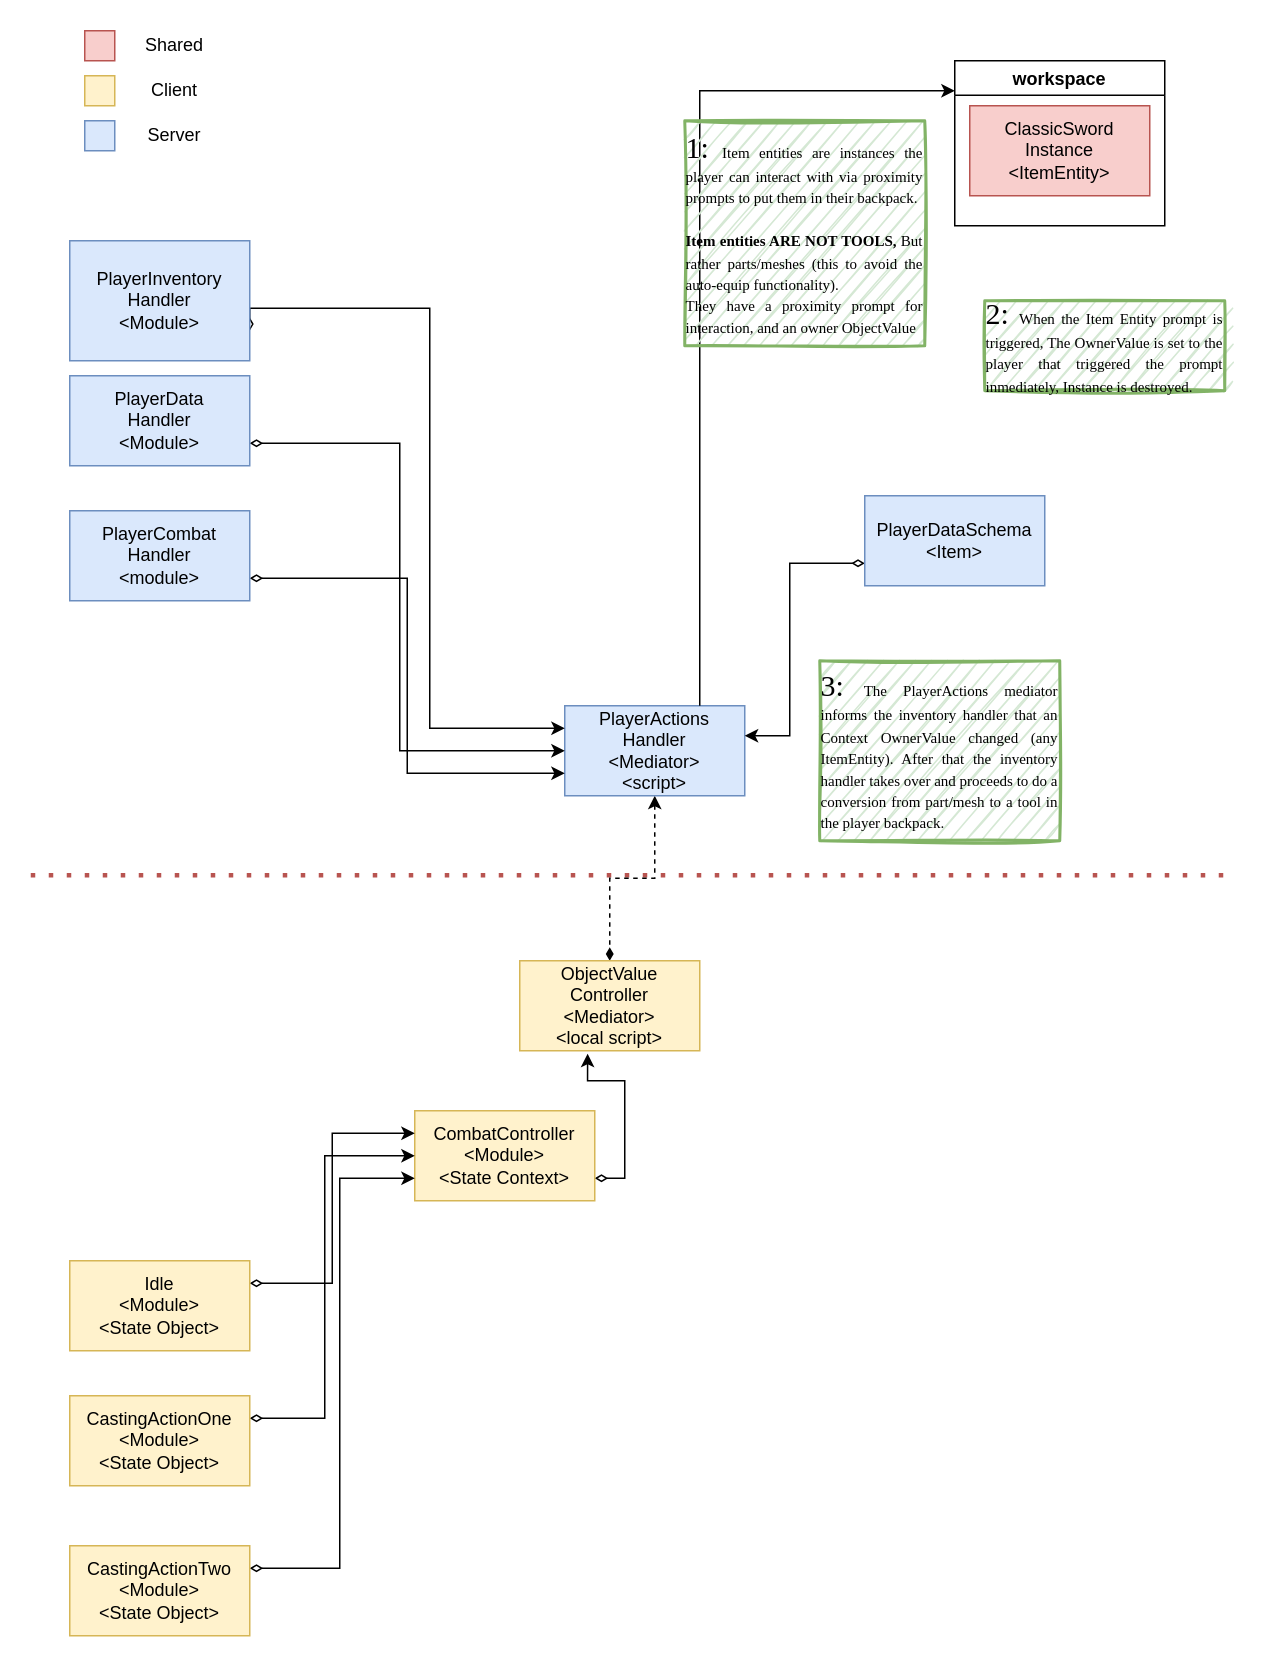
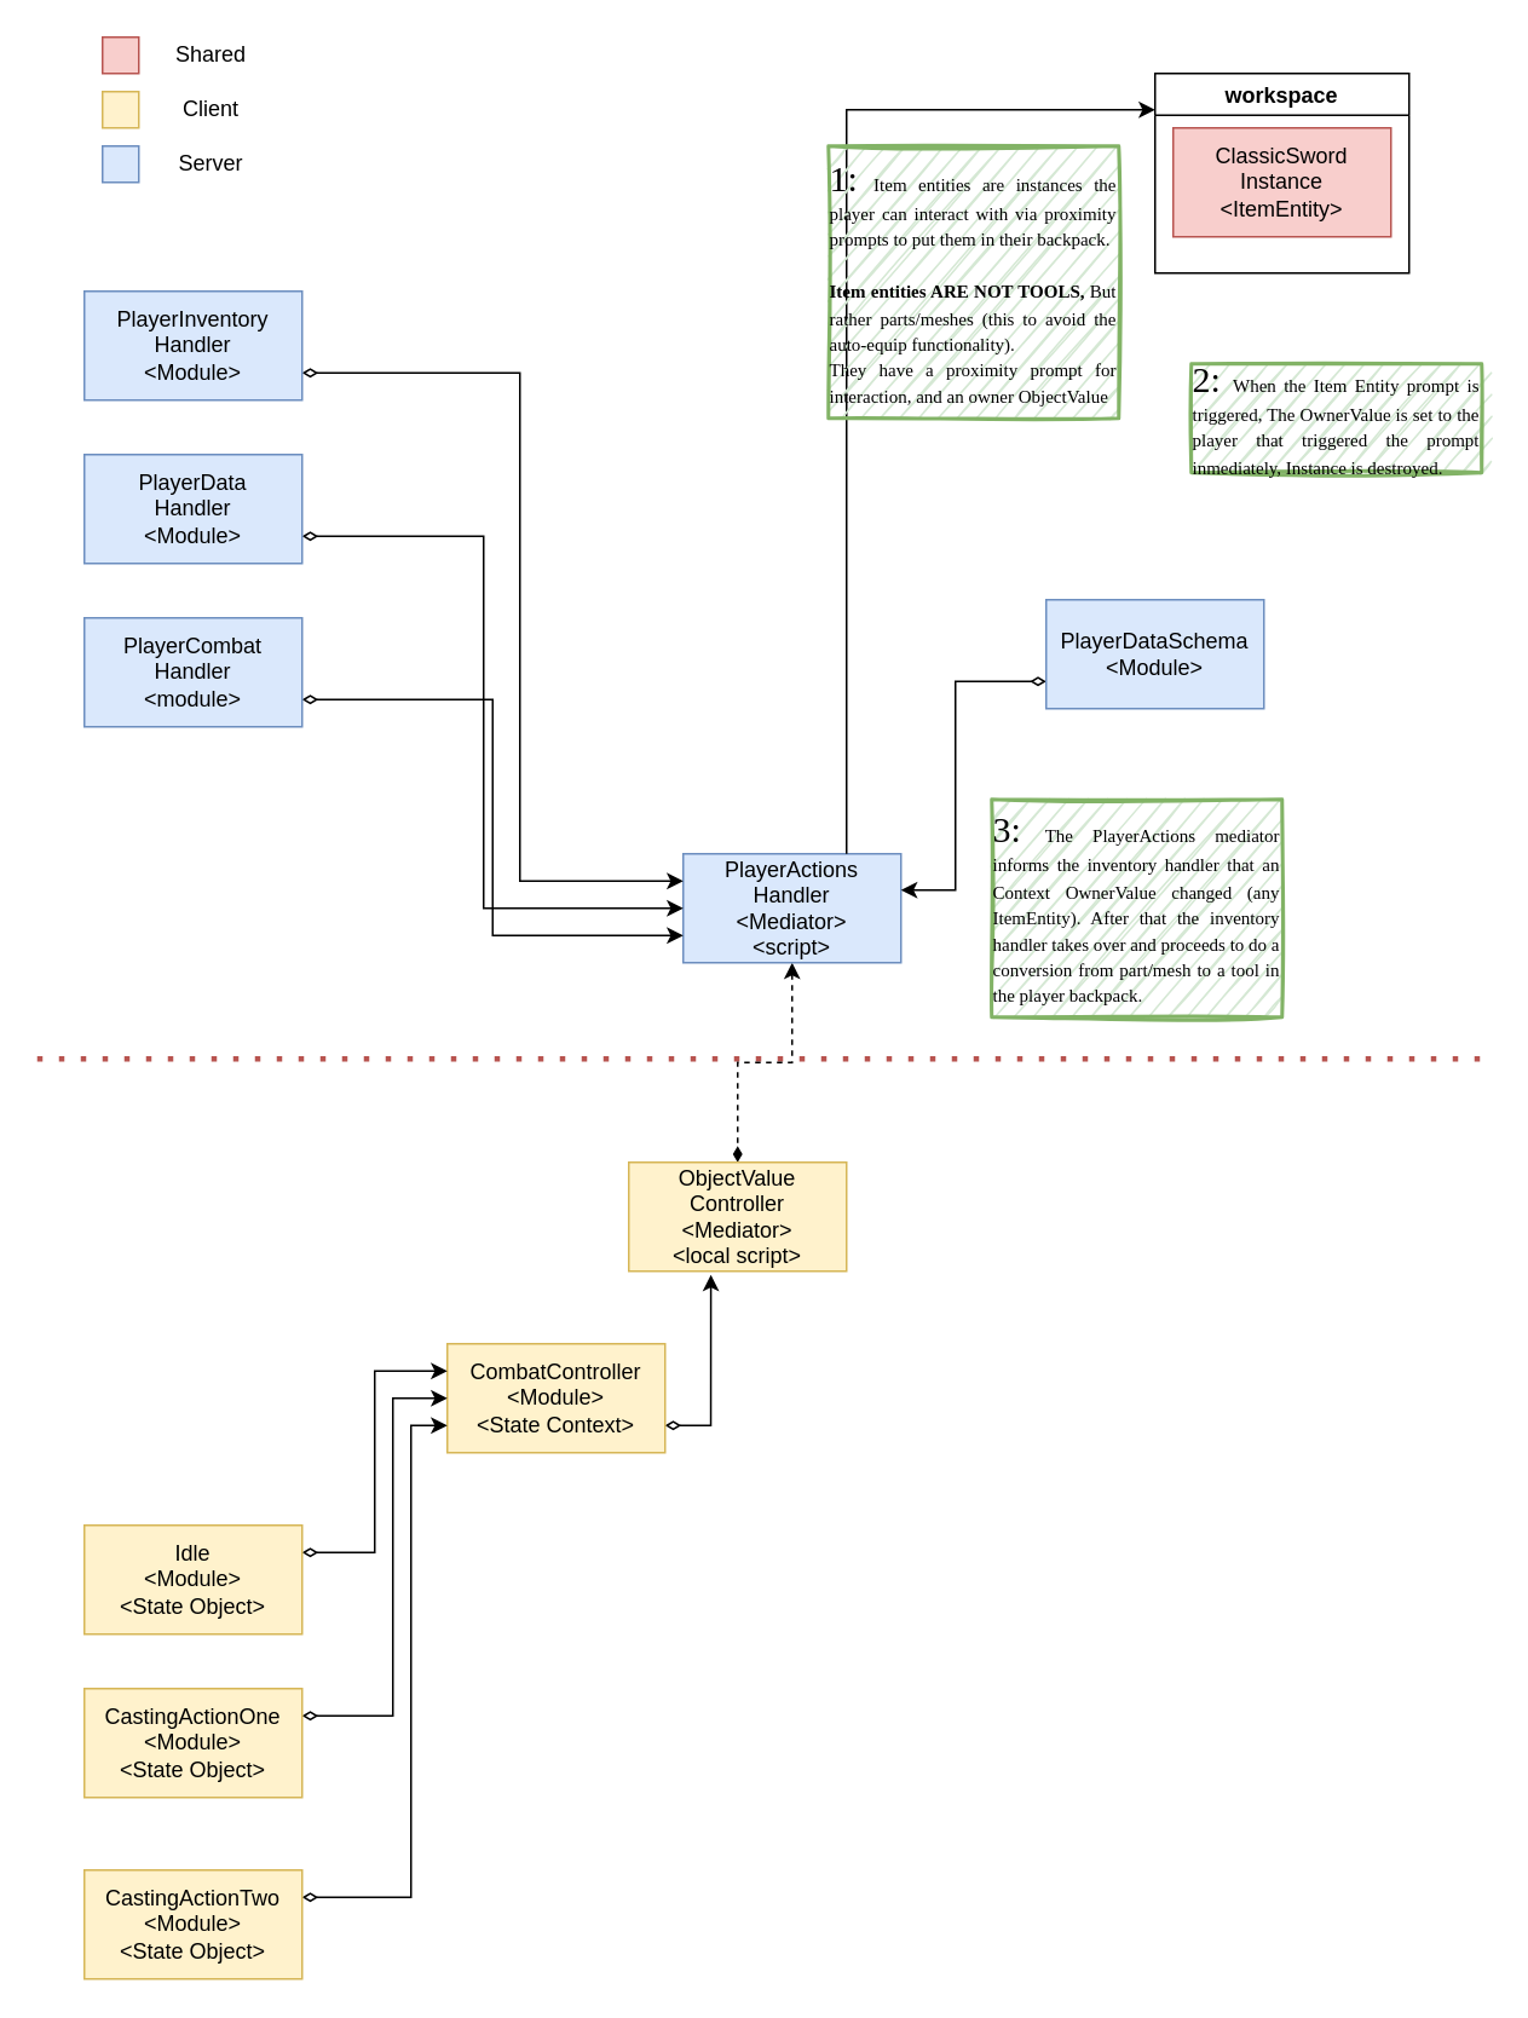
  <mxCell id="0" />
  <mxCell id="1" parent="0" />
  <mxCell id="2" value="" style="endArrow=none;dashed=1;html=1;dashPattern=1 3;strokeWidth=3;rounded=0;fillColor=#f8cecc;strokeColor=#b85450;" parent="1" edge="1"><mxGeometry width="50" height="50" relative="1" as="geometry"><mxPoint x="20" y="583" as="sourcePoint" /><mxPoint x="820" y="583" as="targetPoint" /></mxGeometry></mxCell>
  <mxCell id="3" style="edgeStyle=orthogonalEdgeStyle;rounded=0;orthogonalLoop=1;jettySize=auto;html=1;entryX=0.5;entryY=0;entryDx=0;entryDy=0;startArrow=classic;startFill=1;endArrow=diamondThin;endFill=1;dashed=1;" parent="1" source="4" target="5" edge="1"><mxGeometry relative="1" as="geometry" /></mxCell>
  <mxCell id="4" value="PlayerActions&lt;br&gt;Handler&lt;br&gt;&amp;lt;Mediator&amp;gt;&lt;br&gt;&amp;lt;script&amp;gt;" style="rounded=0;whiteSpace=wrap;html=1;fillColor=#dae8fc;strokeColor=#6c8ebf;" parent="1" vertex="1"><mxGeometry x="376" y="470" width="120" height="60" as="geometry" /></mxCell>
  <mxCell id="5" value="ObjectValue&lt;br&gt;Controller&lt;br&gt;&amp;lt;Mediator&amp;gt;&lt;br&gt;&amp;lt;local script&amp;gt;" style="rounded=0;whiteSpace=wrap;html=1;fillColor=#fff2cc;strokeColor=#d6b656;" parent="1" vertex="1"><mxGeometry x="346" y="640" width="120" height="60" as="geometry" /></mxCell>
  <mxCell id="6" style="edgeStyle=orthogonalEdgeStyle;rounded=0;orthogonalLoop=1;jettySize=auto;html=1;exitX=1;exitY=0.75;exitDx=0;exitDy=0;entryX=0.377;entryY=1.033;entryDx=0;entryDy=0;entryPerimeter=0;startArrow=diamondThin;startFill=0;endArrow=classic;endFill=1;" parent="1" source="7" target="5" edge="1"><mxGeometry relative="1" as="geometry" /></mxCell>
- <mxCell id="7" value="CombatController&lt;br&gt;&amp;lt;Module&amp;gt;&lt;br&gt;&amp;lt;State Context&amp;gt;" style="rounded=0;whiteSpace=wrap;html=1;fillColor=#fff2cc;strokeColor=#d6b656;" parent="1" vertex="1"><mxGeometry x="276" y="740" width="120" height="60" as="geometry" /></mxCell>
+ <mxCell id="7" value="CombatController&lt;br&gt;&amp;lt;Module&amp;gt;&lt;br&gt;&amp;lt;State Context&amp;gt;" style="rounded=0;whiteSpace=wrap;html=1;fillColor=#fff2cc;strokeColor=#d6b656;" parent="1" vertex="1"><mxGeometry x="246" y="740" width="120" height="60" as="geometry" /></mxCell>
  <mxCell id="8" style="edgeStyle=orthogonalEdgeStyle;rounded=0;orthogonalLoop=1;jettySize=auto;html=1;exitX=1;exitY=0.25;exitDx=0;exitDy=0;entryX=0;entryY=0.25;entryDx=0;entryDy=0;startArrow=diamondThin;startFill=0;" parent="1" source="9" target="7" edge="1"><mxGeometry relative="1" as="geometry" /></mxCell>
  <mxCell id="9" value="Idle&lt;br&gt;&amp;lt;Module&amp;gt;&lt;br&gt;&amp;lt;State Object&amp;gt;" style="rounded=0;whiteSpace=wrap;html=1;fillColor=#fff2cc;strokeColor=#d6b656;" parent="1" vertex="1"><mxGeometry x="46" y="840" width="120" height="60" as="geometry" /></mxCell>
  <mxCell id="10" style="edgeStyle=orthogonalEdgeStyle;rounded=0;orthogonalLoop=1;jettySize=auto;html=1;exitX=1;exitY=0.25;exitDx=0;exitDy=0;entryX=0;entryY=0.5;entryDx=0;entryDy=0;startArrow=diamondThin;startFill=0;" parent="1" source="11" target="7" edge="1"><mxGeometry relative="1" as="geometry"><Array as="points"><mxPoint x="216" y="945" /><mxPoint x="216" y="770" /></Array></mxGeometry></mxCell>
  <mxCell id="11" value="CastingActionOne&lt;br&gt;&amp;lt;Module&amp;gt;&lt;br&gt;&amp;lt;State Object&amp;gt;" style="rounded=0;whiteSpace=wrap;html=1;fillColor=#fff2cc;strokeColor=#d6b656;" parent="1" vertex="1"><mxGeometry x="46" y="930" width="120" height="60" as="geometry" /></mxCell>
  <mxCell id="12" style="edgeStyle=orthogonalEdgeStyle;rounded=0;orthogonalLoop=1;jettySize=auto;html=1;exitX=1;exitY=0.25;exitDx=0;exitDy=0;entryX=0;entryY=0.75;entryDx=0;entryDy=0;startArrow=diamondThin;startFill=0;" parent="1" source="13" target="7" edge="1"><mxGeometry relative="1" as="geometry"><Array as="points"><mxPoint x="226" y="1045" /><mxPoint x="226" y="785" /></Array></mxGeometry></mxCell>
  <mxCell id="13" value="CastingActionTwo&lt;br&gt;&amp;lt;Module&amp;gt;&lt;br&gt;&amp;lt;State Object&amp;gt;" style="rounded=0;whiteSpace=wrap;html=1;fillColor=#fff2cc;strokeColor=#d6b656;" parent="1" vertex="1"><mxGeometry x="46" y="1030" width="120" height="60" as="geometry" /></mxCell>
  <mxCell id="14" style="edgeStyle=orthogonalEdgeStyle;rounded=0;orthogonalLoop=1;jettySize=auto;html=1;exitX=1;exitY=0.75;exitDx=0;exitDy=0;entryX=0;entryY=0.75;entryDx=0;entryDy=0;startArrow=diamondThin;startFill=0;" parent="1" source="15" target="4" edge="1"><mxGeometry relative="1" as="geometry" /></mxCell>
  <mxCell id="15" value="PlayerCombat&lt;br&gt;Handler&lt;br&gt;&amp;lt;module&amp;gt;" style="rounded=0;whiteSpace=wrap;html=1;fillColor=#dae8fc;strokeColor=#6c8ebf;" parent="1" vertex="1"><mxGeometry x="46" y="340" width="120" height="60" as="geometry" /></mxCell>
  <mxCell id="16" style="edgeStyle=orthogonalEdgeStyle;rounded=0;orthogonalLoop=1;jettySize=auto;html=1;exitX=1;exitY=0.75;exitDx=0;exitDy=0;entryX=0;entryY=0.5;entryDx=0;entryDy=0;startArrow=diamondThin;startFill=0;" parent="1" source="17" target="4" edge="1"><mxGeometry relative="1" as="geometry"><Array as="points"><mxPoint x="266" y="295" /><mxPoint x="266" y="500" /></Array></mxGeometry></mxCell>
  <mxCell id="17" value="PlayerData&lt;br&gt;Handler&lt;br&gt;&amp;lt;Module&amp;gt;" style="rounded=0;whiteSpace=wrap;html=1;fillColor=#dae8fc;strokeColor=#6c8ebf;" parent="1" vertex="1"><mxGeometry x="46" y="250" width="120" height="60" as="geometry" /></mxCell>
  <mxCell id="18" style="edgeStyle=orthogonalEdgeStyle;rounded=0;orthogonalLoop=1;jettySize=auto;html=1;exitX=0;exitY=0.75;exitDx=0;exitDy=0;entryX=1;entryY=0.333;entryDx=0;entryDy=0;startArrow=diamondThin;startFill=0;endArrow=classic;endFill=1;entryPerimeter=0;" parent="1" source="19" target="4" edge="1"><mxGeometry relative="1" as="geometry"><Array as="points"><mxPoint x="526" y="375" /><mxPoint x="526" y="490" /></Array></mxGeometry></mxCell>
- <mxCell id="19" value="PlayerDataSchema&lt;br&gt;&amp;lt;Item&amp;gt;" style="rounded=0;whiteSpace=wrap;html=1;fillColor=#dae8fc;strokeColor=#6c8ebf;" parent="1" vertex="1"><mxGeometry x="576" y="330" width="120" height="60" as="geometry" /></mxCell>
+ <mxCell id="19" value="PlayerDataSchema&lt;br&gt;&amp;lt;Module&amp;gt;" style="rounded=0;whiteSpace=wrap;html=1;fillColor=#dae8fc;strokeColor=#6c8ebf;" parent="1" vertex="1"><mxGeometry x="576" y="330" width="120" height="60" as="geometry" /></mxCell>
  <mxCell id="20" style="edgeStyle=orthogonalEdgeStyle;rounded=0;orthogonalLoop=1;jettySize=auto;html=1;exitX=1;exitY=0.75;exitDx=0;exitDy=0;entryX=0;entryY=0.25;entryDx=0;entryDy=0;startArrow=diamondThin;startFill=0;endArrow=classic;endFill=1;" parent="1" source="22" target="4" edge="1"><mxGeometry relative="1" as="geometry"><Array as="points"><mxPoint x="286" y="205" /><mxPoint x="286" y="485" /></Array></mxGeometry></mxCell>
  <mxCell id="21" style="edgeStyle=orthogonalEdgeStyle;rounded=0;orthogonalLoop=1;jettySize=auto;html=1;entryX=0;entryY=0.182;entryDx=0;entryDy=0;exitX=0.75;exitY=0;exitDx=0;exitDy=0;entryPerimeter=0;" parent="1" source="4" target="30" edge="1"><mxGeometry relative="1" as="geometry"><mxPoint x="446" y="450" as="sourcePoint" /></mxGeometry></mxCell>
- <mxCell id="22" value="PlayerInventory&lt;br&gt;Handler&lt;br&gt;&amp;lt;Module&amp;gt;" style="rounded=0;whiteSpace=wrap;html=1;fillColor=#dae8fc;strokeColor=#6c8ebf;" parent="1" vertex="1"><mxGeometry x="46" y="160" width="120" height="80" as="geometry" /></mxCell>
+ <mxCell id="22" value="PlayerInventory&lt;br&gt;Handler&lt;br&gt;&amp;lt;Module&amp;gt;" style="rounded=0;whiteSpace=wrap;html=1;fillColor=#dae8fc;strokeColor=#6c8ebf;" parent="1" vertex="1"><mxGeometry x="46" y="160" width="120" height="60" as="geometry" /></mxCell>
  <mxCell id="23" value="" style="rounded=0;whiteSpace=wrap;html=1;fillColor=#f8cecc;strokeColor=#b85450;" parent="1" vertex="1"><mxGeometry x="56" y="20" width="20" height="20" as="geometry" /></mxCell>
  <mxCell id="24" value="" style="rounded=0;whiteSpace=wrap;html=1;fillColor=#fff2cc;strokeColor=#d6b656;" parent="1" vertex="1"><mxGeometry x="56" y="50" width="20" height="20" as="geometry" /></mxCell>
  <mxCell id="25" value="" style="rounded=0;whiteSpace=wrap;html=1;fillColor=#dae8fc;strokeColor=#6c8ebf;" parent="1" vertex="1"><mxGeometry x="56" y="80" width="20" height="20" as="geometry" /></mxCell>
  <mxCell id="26" value="Client" style="text;html=1;strokeColor=none;fillColor=none;align=center;verticalAlign=middle;whiteSpace=wrap;rounded=0;" parent="1" vertex="1"><mxGeometry x="91" y="50" width="50" height="20" as="geometry" /></mxCell>
  <mxCell id="27" value="Shared" style="text;html=1;strokeColor=none;fillColor=none;align=center;verticalAlign=middle;whiteSpace=wrap;rounded=0;" parent="1" vertex="1"><mxGeometry x="91" y="20" width="50" height="20" as="geometry" /></mxCell>
  <mxCell id="28" value="Server" style="text;html=1;strokeColor=none;fillColor=none;align=center;verticalAlign=middle;whiteSpace=wrap;rounded=0;" parent="1" vertex="1"><mxGeometry x="91" y="80" width="50" height="20" as="geometry" /></mxCell>
  <mxCell id="29" value="&lt;div style=&quot;text-align: justify&quot;&gt;&lt;font face=&quot;Times New Roman&quot;&gt;&lt;span style=&quot;font-size: 20px&quot;&gt;1:&amp;nbsp;&lt;/span&gt;&lt;font style=&quot;font-size: 10px&quot;&gt;Item entities are instances the player can interact with via proximity prompts to put them in their backpack.&lt;br&gt;&lt;br&gt;&lt;b&gt;Item entities ARE NOT TOOLS,&lt;/b&gt;&amp;nbsp;But rather parts/meshes (this to avoid the auto-equip functionality).&lt;br&gt;They have a proximity prompt for interaction, and an owner ObjectValue&lt;/font&gt;&lt;/font&gt;&lt;/div&gt;" style="text;html=1;strokeColor=#82b366;fillColor=#d5e8d4;align=center;verticalAlign=middle;whiteSpace=wrap;rounded=0;sketch=1;strokeWidth=2;" parent="1" vertex="1"><mxGeometry x="456" y="80" width="160" height="150" as="geometry" /></mxCell>
  <mxCell id="30" value="workspace" style="swimlane;" parent="1" vertex="1"><mxGeometry x="636" y="40" width="140" height="110" as="geometry" /></mxCell>
  <mxCell id="31" value="ClassicSword Instance&lt;br&gt;&amp;lt;ItemEntity&amp;gt;" style="rounded=0;whiteSpace=wrap;html=1;fillColor=#f8cecc;strokeColor=#b85450;" parent="30" vertex="1"><mxGeometry x="10" y="30" width="120" height="60" as="geometry" /></mxCell>
  <mxCell id="32" value="&lt;div style=&quot;text-align: justify&quot;&gt;&lt;font face=&quot;Times New Roman&quot;&gt;&lt;span style=&quot;font-size: 20px&quot;&gt;2: &lt;/span&gt;&lt;span style=&quot;font-size: 10px&quot;&gt;When the Item Entity prompt is triggered, The OwnerValue is set to the player that triggered the prompt inmediately, Instance is destroyed.&lt;/span&gt;&lt;/font&gt;&lt;/div&gt;" style="text;html=1;strokeColor=#82b366;fillColor=#d5e8d4;align=center;verticalAlign=middle;whiteSpace=wrap;rounded=0;sketch=1;strokeWidth=2;" parent="1" vertex="1"><mxGeometry x="656" y="200" width="160" height="60" as="geometry" /></mxCell>
  <mxCell id="33" value="&lt;div style=&quot;text-align: justify&quot;&gt;&lt;font face=&quot;Times New Roman&quot;&gt;&lt;span style=&quot;font-size: 20px&quot;&gt;3: &lt;/span&gt;&lt;span style=&quot;font-size: 10px&quot;&gt;The PlayerActions mediator informs the inventory handler that an Context OwnerValue changed (any ItemEntity). After that the inventory handler takes over and proceeds to do a conversion from part/mesh to a tool in the player backpack.&amp;nbsp;&lt;/span&gt;&lt;/font&gt;&lt;/div&gt;" style="text;html=1;strokeColor=#82b366;fillColor=#d5e8d4;align=center;verticalAlign=middle;whiteSpace=wrap;rounded=0;sketch=1;strokeWidth=2;" parent="1" vertex="1"><mxGeometry x="546" y="440" width="160" height="120" as="geometry" /></mxCell>
